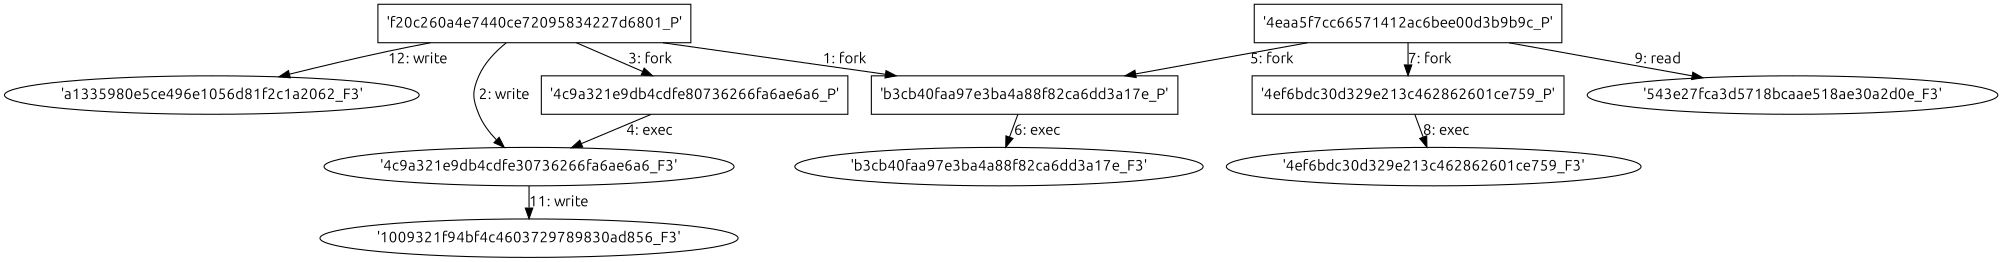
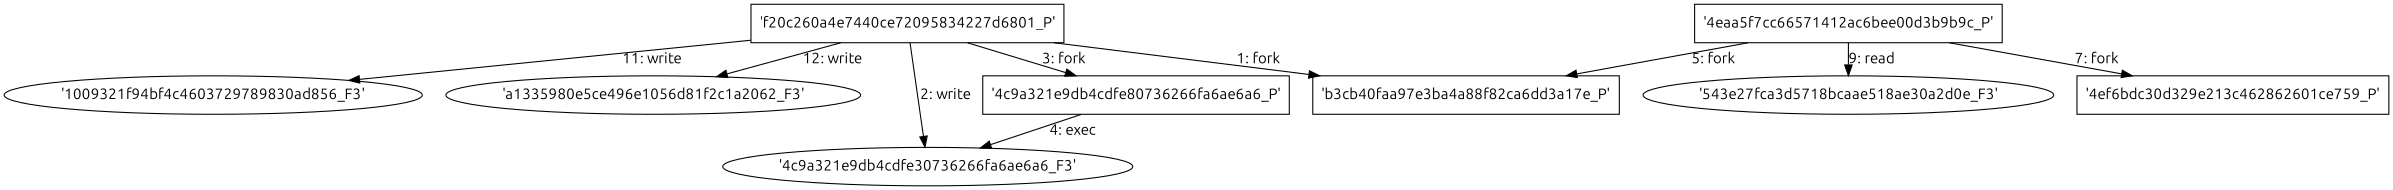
  digraph {
    engine=neato
    fixedsize=false
    fontname=Ubuntu
    fontsize=10
    nodesep=0.3
    rankdir=TB
    ranksep=0
    splines=true
    node [fontname=Ubuntu node_type=Process shape=ellipse]
    edge [fontname=Ubuntu]
    "'f20c260a4e7440ce72095834227d6801_P'" [shape=box]
    "'b3cb40faa97e3ba4a88f82ca6dd3a17e_P'" [shape=box]
    n3 [label="'4c9a321e9db4cdfe30736266fa6ae6a6_F3'" node_type=File]
    "'4c9a321e9db4cdfe80736266fa6ae6a6_P'" [shape=box]
    "'1009321f94bf4c4603729789830ad856_F3'" [node_type=file]
    n6 [label="'a1335980e5ce496e1056d81f2c1a2062_F3'" node_type=file]
-   "'b3cb40faa97e3ba4a88f82ca6dd3a17e_F3'" [node_type=File]
    "'4eaa5f7cc66571412ac6bee00d3b9b9c_P'" [shape=box]
    "'4ef6bdc30d329e213c462862601ce759_P'" [shape=box]
    "'543e27fca3d5718bcaae518ae30a2d0e_F3'" [node_type=file]
-   "'4ef6bdc30d329e213c462862601ce759_F3'" [node_type=File]
    "'f20c260a4e7440ce72095834227d6801_P'" -> "'b3cb40faa97e3ba4a88f82ca6dd3a17e_P'" [label="1: fork"]
    "'f20c260a4e7440ce72095834227d6801_P'" -> n3 [label="2: write"]
    "'f20c260a4e7440ce72095834227d6801_P'" -> "'4c9a321e9db4cdfe80736266fa6ae6a6_P'" [label="3: fork"]
-   n3 -> "'1009321f94bf4c4603729789830ad856_F3'" [label="11: write"]
+   "'f20c260a4e7440ce72095834227d6801_P'" -> "'1009321f94bf4c4603729789830ad856_F3'" [label="11: write"]
    "'f20c260a4e7440ce72095834227d6801_P'" -> n6 [label="12: write"]
-   "'b3cb40faa97e3ba4a88f82ca6dd3a17e_P'" -> "'b3cb40faa97e3ba4a88f82ca6dd3a17e_F3'" [label="6: exec"]
    "'4c9a321e9db4cdfe80736266fa6ae6a6_P'" -> n3 [label="4: exec"]
    "'4eaa5f7cc66571412ac6bee00d3b9b9c_P'" -> "'b3cb40faa97e3ba4a88f82ca6dd3a17e_P'" [label="5: fork"]
    "'4eaa5f7cc66571412ac6bee00d3b9b9c_P'" -> "'4ef6bdc30d329e213c462862601ce759_P'" [label="7: fork"]
    "'4eaa5f7cc66571412ac6bee00d3b9b9c_P'" -> "'543e27fca3d5718bcaae518ae30a2d0e_F3'" [label="9: read"]
-   "'4ef6bdc30d329e213c462862601ce759_P'" -> "'4ef6bdc30d329e213c462862601ce759_F3'" [label="8: exec"]
  }
